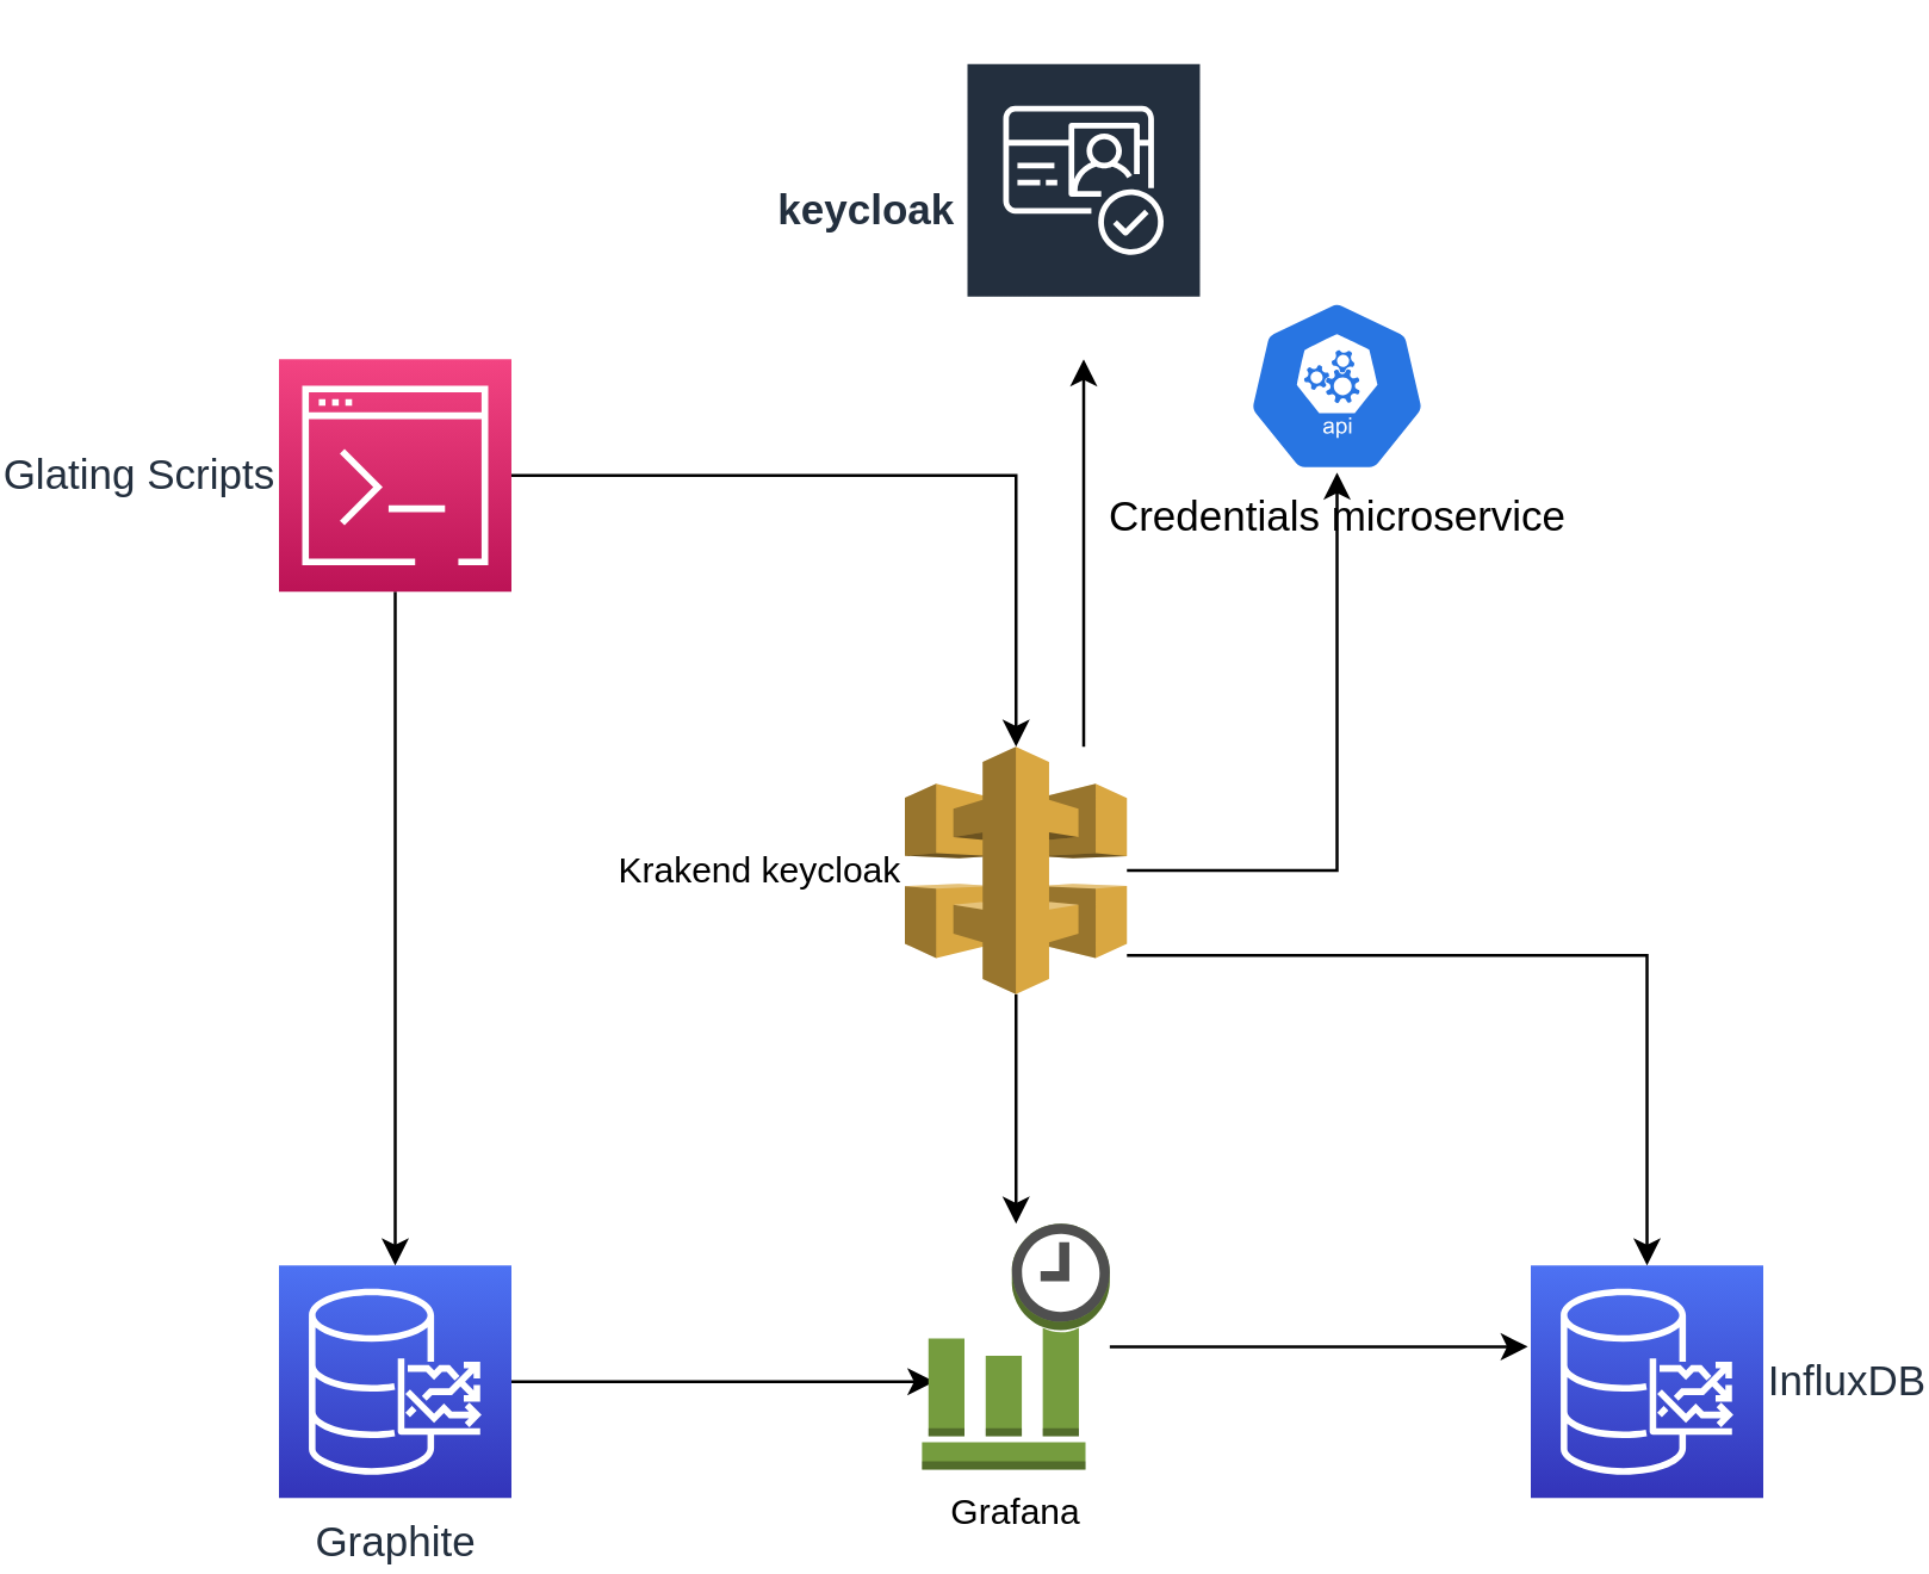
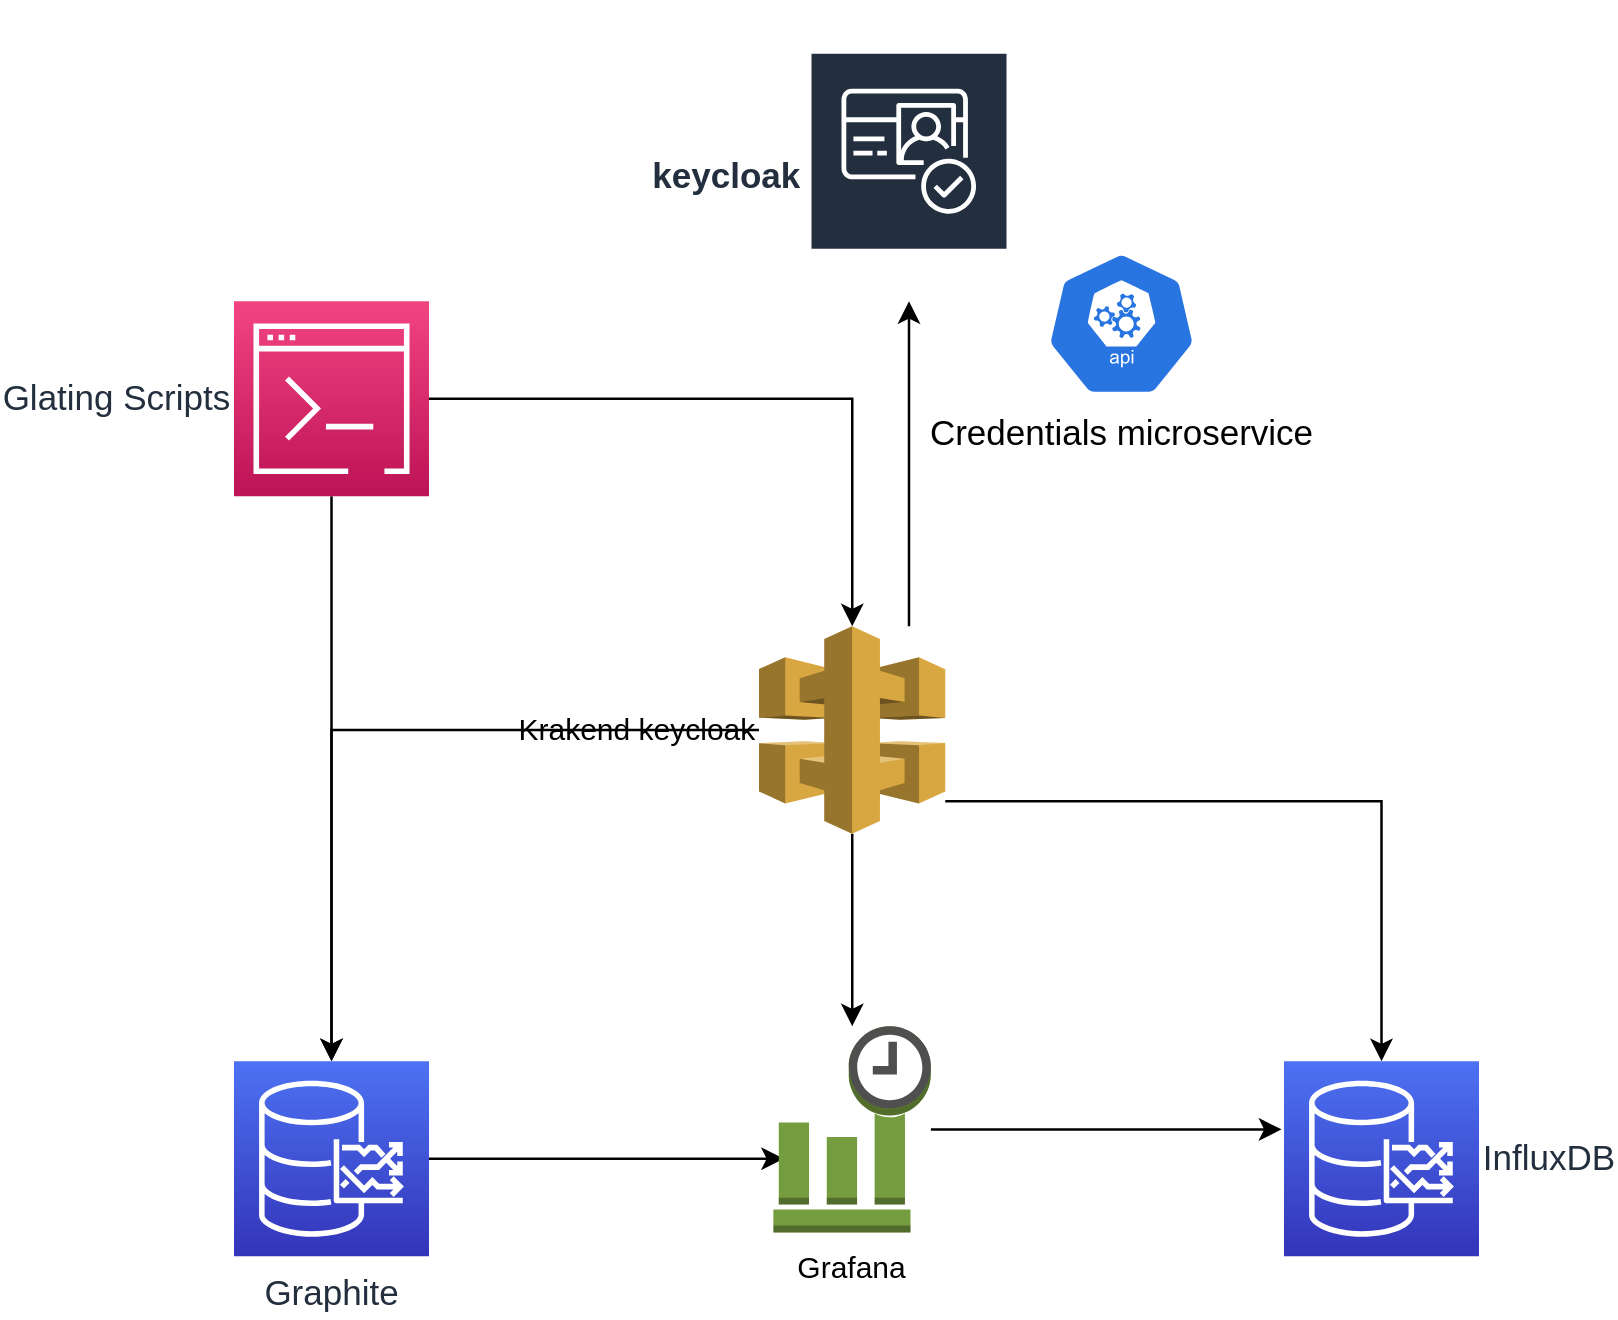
  <mxCell id="0" />
  <mxCell id="1" parent="0" />
  <mxCell id="2" style="edgeStyle=orthogonalEdgeStyle;rounded=0;orthogonalLoop=1;jettySize=auto;html=1;fontSize=12;" parent="1" source="6" target="15" edge="1"><mxGeometry relative="1" as="geometry"><Array as="points"><mxPoint x="290" y="190" /></Array></mxGeometry></mxCell>
  <mxCell id="3" style="edgeStyle=orthogonalEdgeStyle;rounded=0;orthogonalLoop=1;jettySize=auto;html=1;entryX=0.5;entryY=0;entryDx=0;entryDy=0;entryPerimeter=0;fontSize=14;" edge="1" parent="1" source="6" target="16"><mxGeometry relative="1" as="geometry"><Array as="points"><mxPoint x="479" y="320" /></Array></mxGeometry></mxCell>
- <mxCell id="4" style="edgeStyle=orthogonalEdgeStyle;rounded=0;orthogonalLoop=1;jettySize=auto;html=1;entryX=0.5;entryY=1;entryDx=0;entryDy=0;entryPerimeter=0;fontSize=14;" edge="1" parent="1" source="6" target="14"><mxGeometry relative="1" as="geometry" /></mxCell>
+ <mxCell id="4" style="edgeStyle=orthogonalEdgeStyle;rounded=0;orthogonalLoop=1;jettySize=auto;html=1;fontSize=14;" edge="1" parent="1" source="6" target="8"><mxGeometry relative="1" as="geometry" /></mxCell>
  <mxCell id="5" style="edgeStyle=orthogonalEdgeStyle;rounded=0;orthogonalLoop=1;jettySize=auto;html=1;fontSize=14;" edge="1" parent="1" source="6" target="10"><mxGeometry relative="1" as="geometry" /></mxCell>
  <mxCell id="6" value="Krakend keycloak" style="outlineConnect=0;dashed=0;verticalLabelPosition=middle;verticalAlign=middle;align=right;html=1;shape=mxgraph.aws3.api_gateway;fillColor=#D9A741;gradientColor=none;labelPosition=left;" parent="1" vertex="1"><mxGeometry x="230" y="250" width="74.5" height="83" as="geometry" /></mxCell>
  <mxCell id="7" style="edgeStyle=orthogonalEdgeStyle;rounded=0;orthogonalLoop=1;jettySize=auto;html=1;fontSize=12;" parent="1" source="8" edge="1"><mxGeometry relative="1" as="geometry"><mxPoint x="240" y="463" as="targetPoint" /></mxGeometry></mxCell>
  <mxCell id="8" value="Graphite" style="sketch=0;points=[[0,0,0],[0.25,0,0],[0.5,0,0],[0.75,0,0],[1,0,0],[0,1,0],[0.25,1,0],[0.5,1,0],[0.75,1,0],[1,1,0],[0,0.25,0],[0,0.5,0],[0,0.75,0],[1,0.25,0],[1,0.5,0],[1,0.75,0]];outlineConnect=0;fontColor=#232F3E;gradientColor=#4D72F3;gradientDirection=north;fillColor=#3334B9;strokeColor=#ffffff;dashed=0;verticalLabelPosition=bottom;verticalAlign=top;align=center;html=1;fontSize=14;fontStyle=0;aspect=fixed;shape=mxgraph.aws4.resourceIcon;resIcon=mxgraph.aws4.timestream;" parent="1" vertex="1"><mxGeometry x="20" y="424" width="78" height="78" as="geometry" /></mxCell>
  <mxCell id="9" style="edgeStyle=orthogonalEdgeStyle;rounded=0;orthogonalLoop=1;jettySize=auto;html=1;fontSize=14;" edge="1" parent="1" source="10"><mxGeometry relative="1" as="geometry"><mxPoint x="439" y="451.25" as="targetPoint" /></mxGeometry></mxCell>
  <mxCell id="10" value="Grafana" style="outlineConnect=0;dashed=0;verticalLabelPosition=bottom;verticalAlign=top;align=center;html=1;shape=mxgraph.aws3.event_time_based;fillColor=#759C3E;gradientColor=none;strokeColor=default;labelPosition=center;" parent="1" vertex="1"><mxGeometry x="235.75" y="410" width="63" height="82.5" as="geometry" /></mxCell>
  <mxCell id="11" style="edgeStyle=orthogonalEdgeStyle;rounded=0;orthogonalLoop=1;jettySize=auto;html=1;" parent="1" source="13" target="6" edge="1"><mxGeometry relative="1" as="geometry"><mxPoint x="509" y="470" as="targetPoint" /></mxGeometry></mxCell>
  <mxCell id="12" style="edgeStyle=orthogonalEdgeStyle;rounded=0;orthogonalLoop=1;jettySize=auto;html=1;fontSize=12;" parent="1" source="13" target="8" edge="1"><mxGeometry relative="1" as="geometry" /></mxCell>
  <mxCell id="13" value="Glating Scripts" style="sketch=0;points=[[0,0,0],[0.25,0,0],[0.5,0,0],[0.75,0,0],[1,0,0],[0,1,0],[0.25,1,0],[0.5,1,0],[0.75,1,0],[1,1,0],[0,0.25,0],[0,0.5,0],[0,0.75,0],[1,0.25,0],[1,0.5,0],[1,0.75,0]];points=[[0,0,0],[0.25,0,0],[0.5,0,0],[0.75,0,0],[1,0,0],[0,1,0],[0.25,1,0],[0.5,1,0],[0.75,1,0],[1,1,0],[0,0.25,0],[0,0.5,0],[0,0.75,0],[1,0.25,0],[1,0.5,0],[1,0.75,0]];outlineConnect=0;fontColor=#232F3E;gradientColor=#F34482;gradientDirection=north;fillColor=#BC1356;strokeColor=#ffffff;dashed=0;verticalLabelPosition=middle;verticalAlign=middle;align=right;html=1;fontSize=14;fontStyle=0;aspect=fixed;shape=mxgraph.aws4.resourceIcon;resIcon=mxgraph.aws4.command_line_interface;labelPosition=left;" parent="1" vertex="1"><mxGeometry x="20" y="120" width="78" height="78" as="geometry" /></mxCell>
  <mxCell id="14" value="Credentials microservice" style="sketch=0;html=1;dashed=0;whitespace=wrap;fillColor=#2875E2;strokeColor=#ffffff;points=[[0.005,0.63,0],[0.1,0.2,0],[0.9,0.2,0],[0.5,0,0],[0.995,0.63,0],[0.72,0.99,0],[0.5,1,0],[0.28,0.99,0]];shape=mxgraph.kubernetes.icon;prIcon=api;labelPosition=center;verticalLabelPosition=bottom;align=center;verticalAlign=top;fontSize=14;" parent="1" vertex="1"><mxGeometry x="345" y="100" width="60" height="58" as="geometry" /></mxCell>
  <mxCell id="15" value="keycloak" style="sketch=0;outlineConnect=0;fontColor=#232F3E;gradientColor=none;strokeColor=#ffffff;fillColor=#232F3E;dashed=0;verticalLabelPosition=middle;verticalAlign=middle;align=right;html=1;whiteSpace=wrap;fontSize=14;fontStyle=1;spacing=3;shape=mxgraph.aws4.productIcon;prIcon=mxgraph.aws4.cognito;labelPosition=left;" parent="1" vertex="1"><mxGeometry x="250" y="20" width="80" height="100" as="geometry" /></mxCell>
  <mxCell id="16" value="InfluxDB" style="sketch=0;points=[[0,0,0],[0.25,0,0],[0.5,0,0],[0.75,0,0],[1,0,0],[0,1,0],[0.25,1,0],[0.5,1,0],[0.75,1,0],[1,1,0],[0,0.25,0],[0,0.5,0],[0,0.75,0],[1,0.25,0],[1,0.5,0],[1,0.75,0]];outlineConnect=0;fontColor=#232F3E;gradientColor=#4D72F3;gradientDirection=north;fillColor=#3334B9;strokeColor=#ffffff;dashed=0;verticalLabelPosition=middle;verticalAlign=middle;align=left;html=1;fontSize=14;fontStyle=0;aspect=fixed;shape=mxgraph.aws4.resourceIcon;resIcon=mxgraph.aws4.timestream;labelPosition=right;" vertex="1" parent="1"><mxGeometry x="440" y="424" width="78" height="78" as="geometry" /></mxCell>
